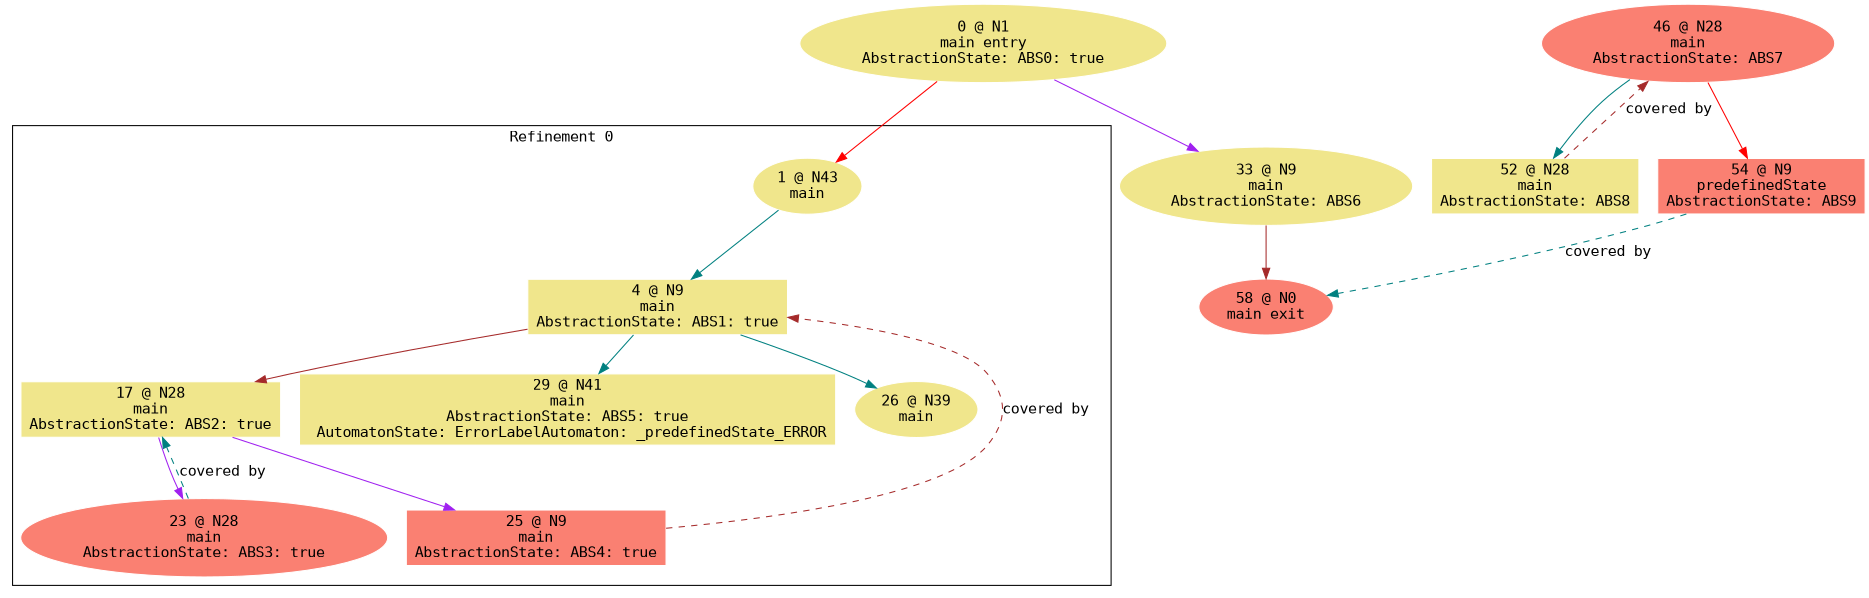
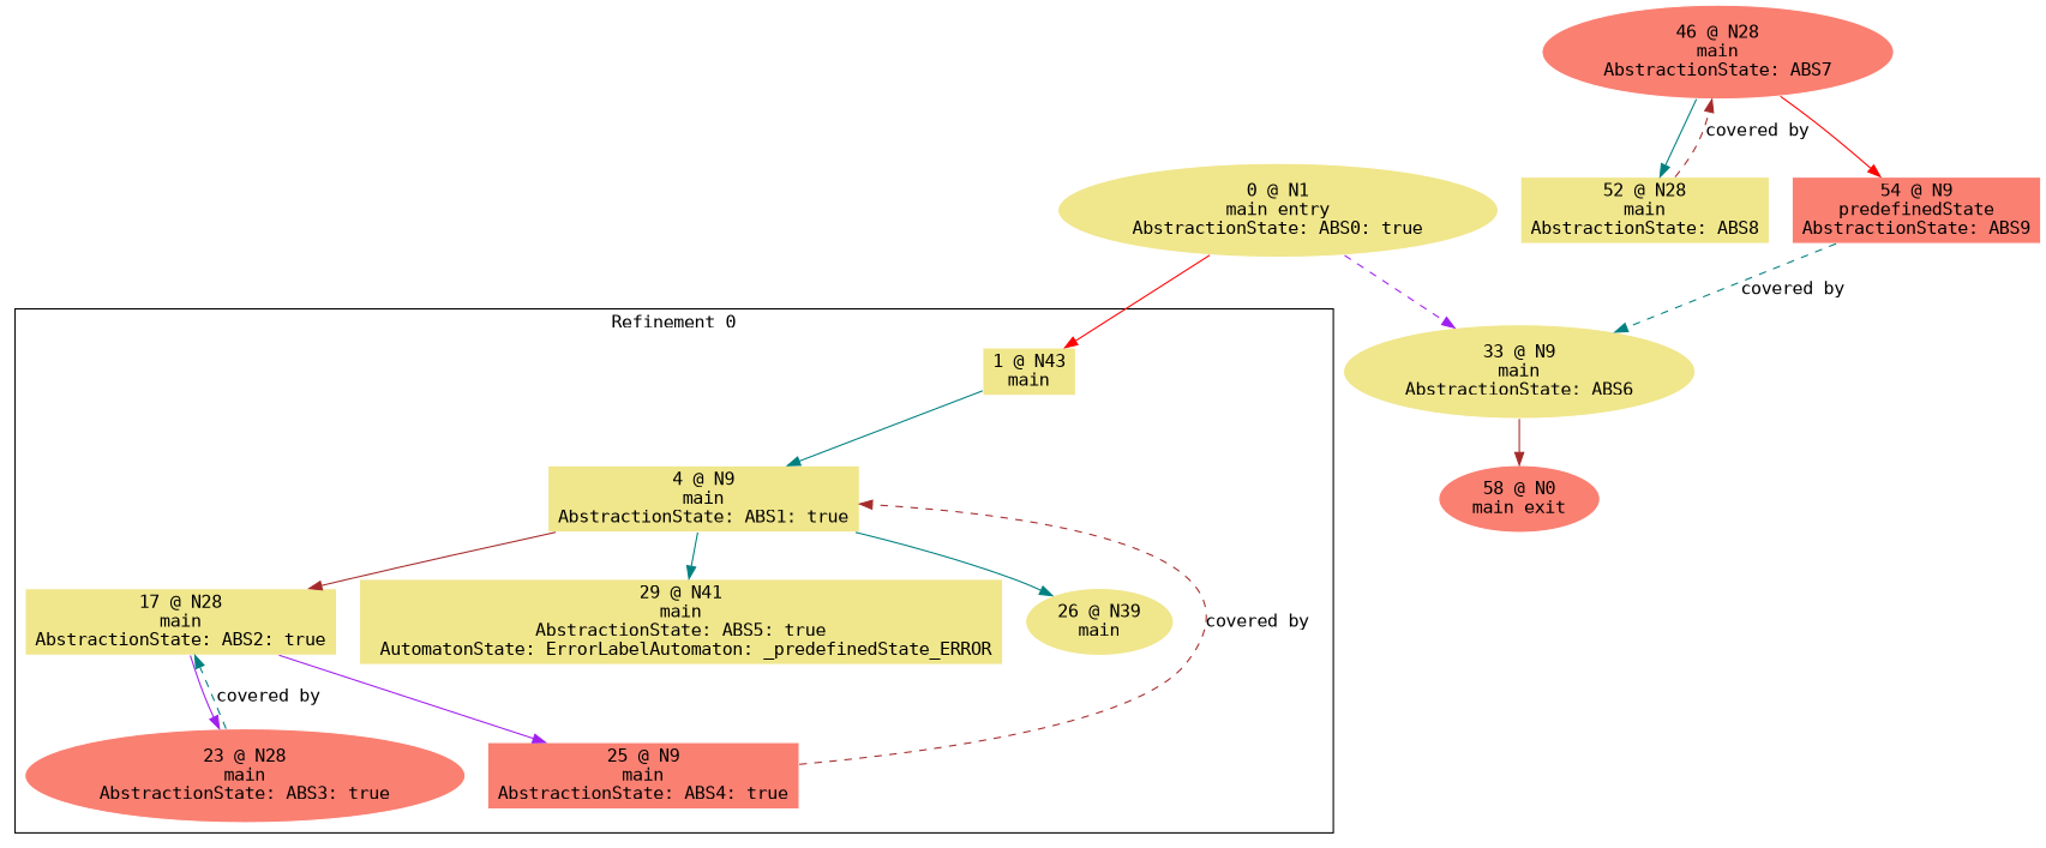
  digraph {
    fontname="DejaVu Sans Mono"
    node [color=white fillcolor=khaki fontname="DejaVu Sans Mono" shape=box style=filled]
    edge [color=teal fontname="DejaVu Sans Mono"]
-   n1 [label="1 @ N43\nmain\n" shape=ellipse]
+   n1 [label="1 @ N43\nmain\n"]
    n2 [label="4 @ N9\nmain\nAbstractionState: ABS1: true\n"]
    n3 [label="17 @ N28\nmain\nAbstractionState: ABS2: true\n"]
    n4 [label="29 @ N41\nmain\nAbstractionState: ABS5: true\n AutomatonState: ErrorLabelAutomaton: _predefinedState_ERROR\n"]
    n5 [label="26 @ N39\nmain\n" shape=ellipse]
    n6 [fillcolor=salmon label="25 @ N9\nmain\nAbstractionState: ABS4: true\n"]
    n7 [fillcolor=salmon label="23 @ N28\nmain\nAbstractionState: ABS3: true\n" shape=ellipse]
    n8 [label="0 @ N1\nmain entry\nAbstractionState: ABS0: true\n" shape=ellipse]
    n9 [label="33 @ N9\nmain\nAbstractionState: ABS6\n" shape=ellipse]
    n10 [fillcolor=salmon label="58 @ N0\nmain exit\n" shape=ellipse]
    n11 [fillcolor=salmon label="46 @ N28\nmain\nAbstractionState: ABS7\n" shape=ellipse]
    n12 [label="52 @ N28\nmain\nAbstractionState: ABS8\n"]
    n13 [fillcolor=salmon label="54 @ N9\npredefinedState\nAbstractionState: ABS9\n"]
    subgraph cluster_1 {
      label="Refinement 0"
      n1
      n2
      n3
      n4
      n5
      n6
      n7
    }
    n1 -> n2
    n2 -> n3 [color=brown]
    n2 -> n4
    n2 -> n5
    n3 -> n6 [color=purple]
    n3 -> n7 [color=purple]
    n6 -> n2 [color=brown label="covered by" style=dashed weight=0]
    n7 -> n3 [label="covered by" style=dashed weight=0]
    n8 -> n1 [color=red]
-   n8 -> n9 [color=purple]
+   n8 -> n9 [color=purple style=dashed]
    n9 -> n10 [color=brown]
    n11 -> n12
    n11 -> n13 [color=red]
    n12 -> n11 [color=brown label="covered by" style=dashed weight=0]
-   n13 -> n10 [label="covered by" style=dashed weight=0]
+   n13 -> n9 [label="covered by" style=dashed weight=0]
  }
